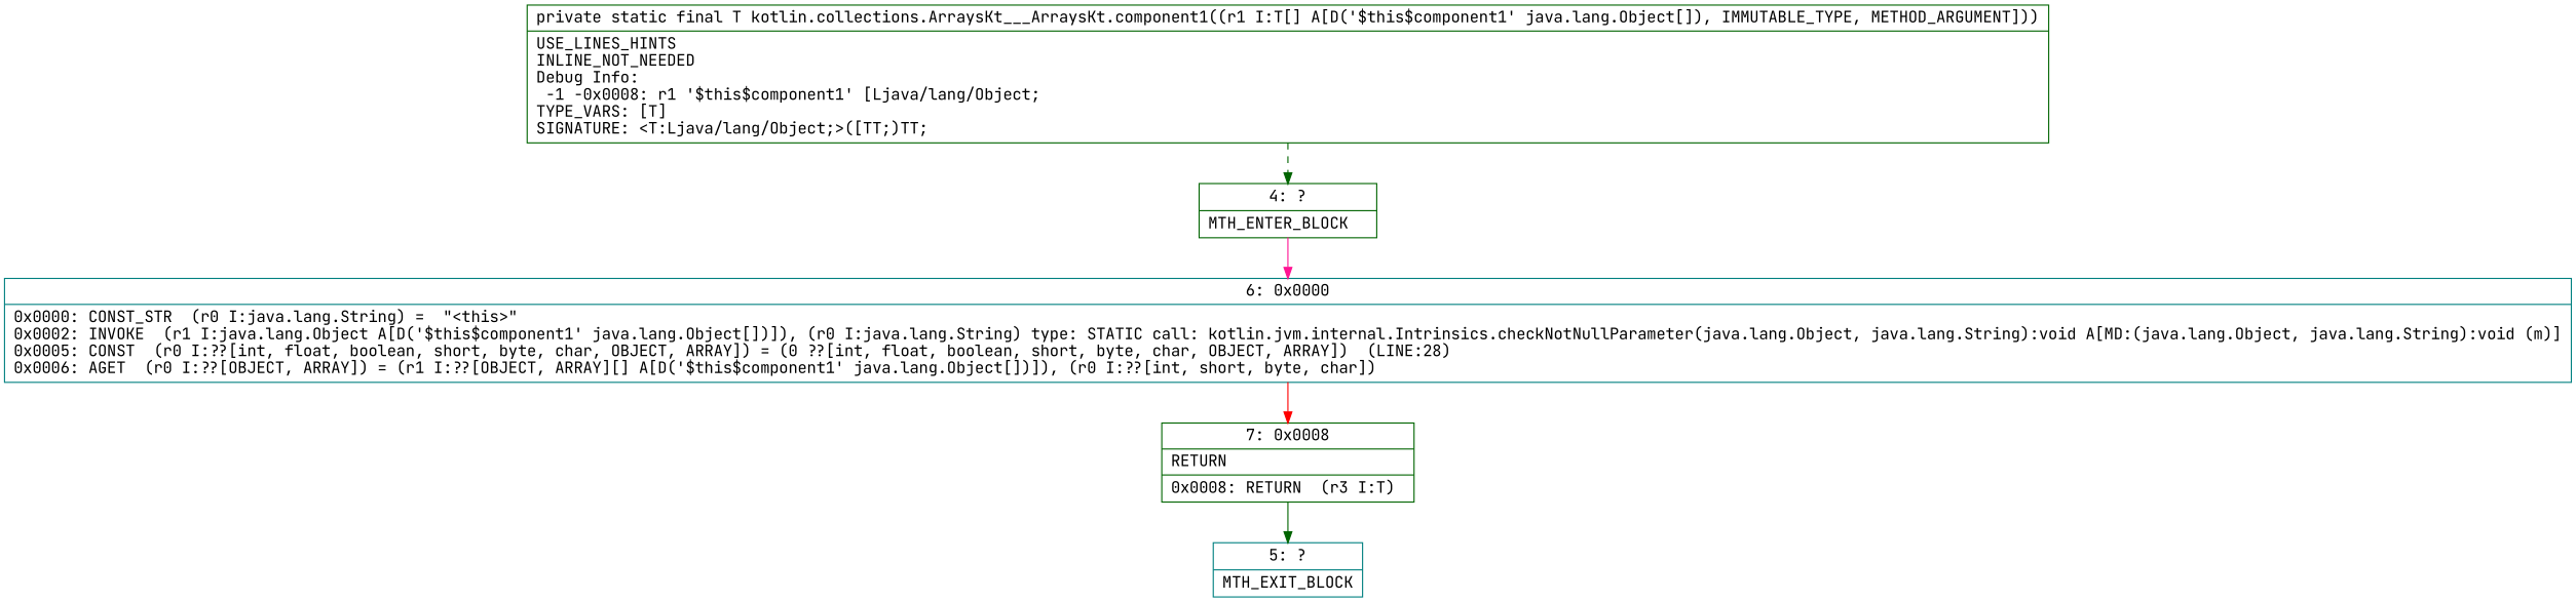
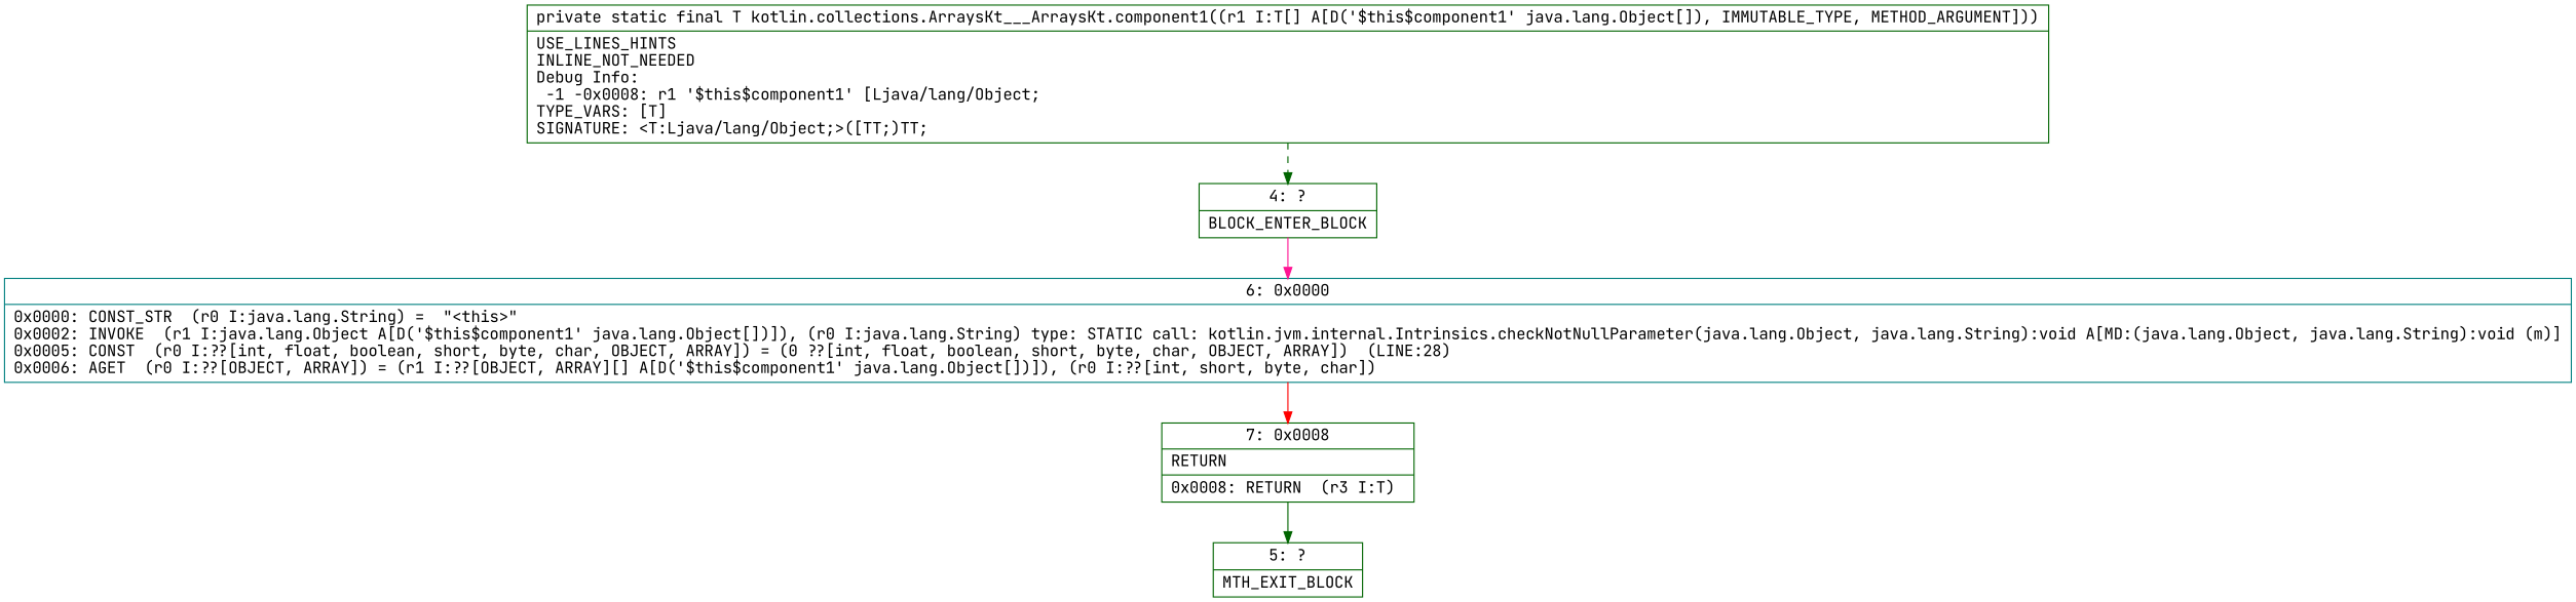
  digraph {
    fontname="JetBrains Mono"
    node [color=darkgreen fontname="JetBrains Mono" shape=record]
    edge [color=darkgreen fontname="JetBrains Mono" style=solid]
-   n1 [label="{4\:\ ?|MTH_ENTER_BLOCK\l}"]
+   n1 [label="{4\:\ ?|BLOCK_ENTER_BLOCK\l}"]
    n2 [color=teal label="{6\:\ 0x0000|0x0000: CONST_STR  (r0 I:java.lang.String) =  \"\<this\>\" \l0x0002: INVOKE  (r1 I:java.lang.Object A[D('$this$component1' java.lang.Object[])]), (r0 I:java.lang.String) type: STATIC call: kotlin.jvm.internal.Intrinsics.checkNotNullParameter(java.lang.Object, java.lang.String):void A[MD:(java.lang.Object, java.lang.String):void (m)]\l0x0005: CONST  (r0 I:??[int, float, boolean, short, byte, char, OBJECT, ARRAY]) = (0 ??[int, float, boolean, short, byte, char, OBJECT, ARRAY])  (LINE:28)\l0x0006: AGET  (r0 I:??[OBJECT, ARRAY]) = (r1 I:??[OBJECT, ARRAY][] A[D('$this$component1' java.lang.Object[])]), (r0 I:??[int, short, byte, char]) \l}"]
    n3 [label="{7\:\ 0x0008|RETURN\l|0x0008: RETURN  (r3 I:T) \l}"]
-   n4 [color=teal label="{5\:\ ?|MTH_EXIT_BLOCK\l}"]
+   n4 [label="{5\:\ ?|MTH_EXIT_BLOCK\l}"]
    n5 [label="{private static final T kotlin.collections.ArraysKt___ArraysKt.component1((r1 I:T[] A[D('$this$component1' java.lang.Object[]), IMMUTABLE_TYPE, METHOD_ARGUMENT]))  | USE_LINES_HINTS\lINLINE_NOT_NEEDED\lDebug Info:\l  \-1 \-0x0008: r1 '$this$component1' [Ljava\/lang\/Object;\lTYPE_VARS: [T]\lSIGNATURE: \<T:Ljava\/lang\/Object;\>([TT;)TT;\l}"]
    n1 -> n2 [color=deeppink]
    n2 -> n3 [color=red]
    n3 -> n4
    n5 -> n1 [style=dashed]
  }
